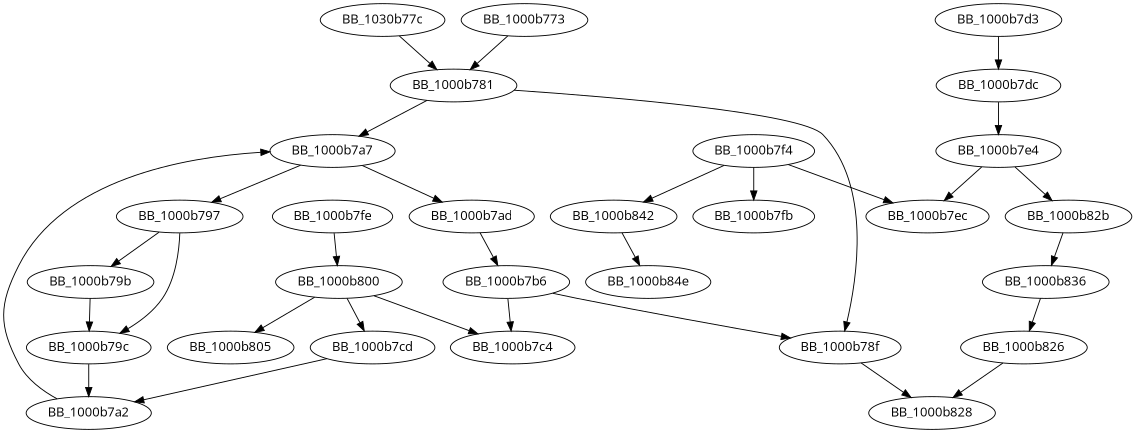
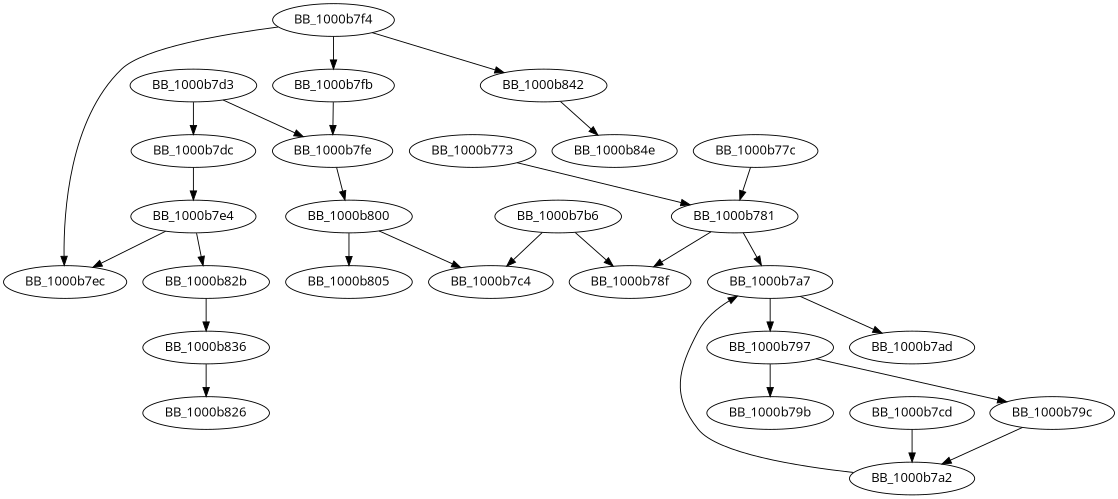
  digraph {
    fontname="Open Sans"
    node [fontname="Open Sans"]
    edge [fontname="Open Sans"]
    BB_1000b773
    BB_1000b781
-   BB_1000b77c [label=BB_1030b77c]
+   BB_1000b77c
    BB_1000b78f
    BB_1000b7a7
-   BB_1000b828
    BB_1000b797
    BB_1000b7ad
    BB_1000b79b
    BB_1000b79c
    BB_1000b7b6
    BB_1000b7a2
    BB_1000b7c4
    BB_1000b800
    BB_1000b7cd
    BB_1000b805
    BB_1000b7d3
    BB_1000b7dc
    BB_1000b7fe
    BB_1000b7e4
    BB_1000b7ec
    BB_1000b82b
    BB_1000b836
    BB_1000b7f4
    BB_1000b7fb
    BB_1000b842
    BB_1000b826
    BB_1000b84e
    BB_1000b773 -> BB_1000b781
    BB_1000b781 -> BB_1000b78f
    BB_1000b781 -> BB_1000b7a7
    BB_1000b77c -> BB_1000b781
-   BB_1000b78f -> BB_1000b828
    BB_1000b7a7 -> BB_1000b797
    BB_1000b7a7 -> BB_1000b7ad
    BB_1000b797 -> BB_1000b79b
    BB_1000b797 -> BB_1000b79c
-   BB_1000b7ad -> BB_1000b7b6
-   BB_1000b79b -> BB_1000b79c
    BB_1000b79c -> BB_1000b7a2
    BB_1000b7b6 -> BB_1000b78f
    BB_1000b7b6 -> BB_1000b7c4
    BB_1000b7a2 -> BB_1000b7a7
    BB_1000b800 -> BB_1000b7c4
-   BB_1000b800 -> BB_1000b7cd
    BB_1000b800 -> BB_1000b805
    BB_1000b7cd -> BB_1000b7a2
    BB_1000b7d3 -> BB_1000b7dc
+   BB_1000b7d3 -> BB_1000b7fe
    BB_1000b7dc -> BB_1000b7e4
    BB_1000b7fe -> BB_1000b800
    BB_1000b7e4 -> BB_1000b7ec
    BB_1000b7e4 -> BB_1000b82b
    BB_1000b82b -> BB_1000b836
    BB_1000b836 -> BB_1000b826
    BB_1000b7f4 -> BB_1000b7ec
    BB_1000b7f4 -> BB_1000b7fb
    BB_1000b7f4 -> BB_1000b842
+   BB_1000b7fb -> BB_1000b7fe
    BB_1000b842 -> BB_1000b84e
-   BB_1000b826 -> BB_1000b828
  }
